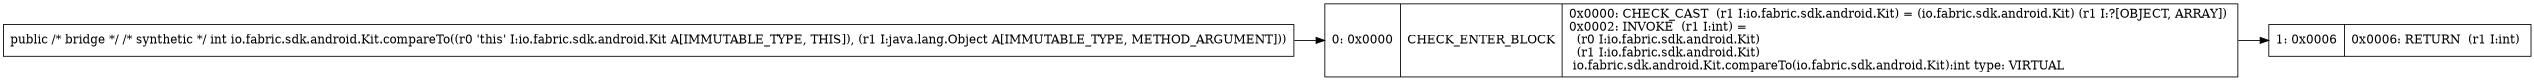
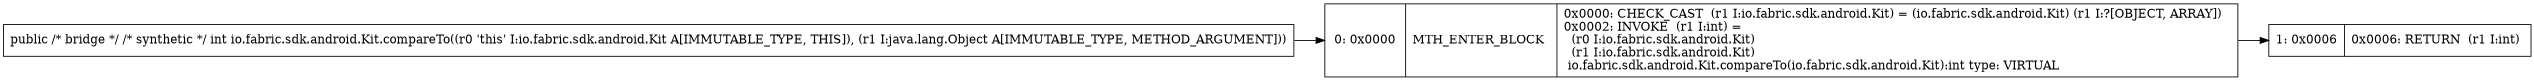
  digraph {
    rankdir=LR
    node [shape=record]
-   n1 [label="{0\:\ 0x0000|CHECK_ENTER_BLOCK\l|0x0000: CHECK_CAST  (r1 I:io.fabric.sdk.android.Kit) = (io.fabric.sdk.android.Kit) (r1 I:?[OBJECT, ARRAY]) \l0x0002: INVOKE  (r1 I:int) = \l  (r0 I:io.fabric.sdk.android.Kit)\l  (r1 I:io.fabric.sdk.android.Kit)\l io.fabric.sdk.android.Kit.compareTo(io.fabric.sdk.android.Kit):int type: VIRTUAL \l}"]
+   n1 [label="{0\:\ 0x0000|MTH_ENTER_BLOCK\l|0x0000: CHECK_CAST  (r1 I:io.fabric.sdk.android.Kit) = (io.fabric.sdk.android.Kit) (r1 I:?[OBJECT, ARRAY]) \l0x0002: INVOKE  (r1 I:int) = \l  (r0 I:io.fabric.sdk.android.Kit)\l  (r1 I:io.fabric.sdk.android.Kit)\l io.fabric.sdk.android.Kit.compareTo(io.fabric.sdk.android.Kit):int type: VIRTUAL \l}"]
    n2 [label="{1\:\ 0x0006|0x0006: RETURN  (r1 I:int) \l}"]
    n3 [label="{public \/* bridge *\/ \/* synthetic *\/ int io.fabric.sdk.android.Kit.compareTo((r0 'this' I:io.fabric.sdk.android.Kit A[IMMUTABLE_TYPE, THIS]), (r1 I:java.lang.Object A[IMMUTABLE_TYPE, METHOD_ARGUMENT])) }"]
    n1 -> n2
    n3 -> n1
  }
